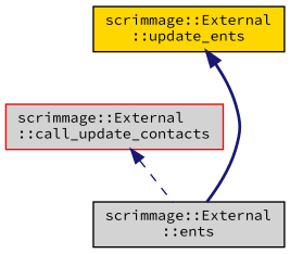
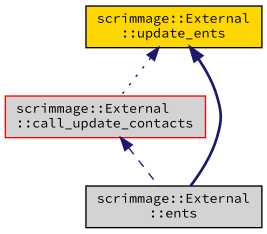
  digraph {
    fontname="Source Code Pro"
    rankdir=TB
    node [color=black fillcolor=lightgrey fontname="Source Code Pro" fontsize=10 shape=record style=filled]
    edge [color=midnightblue dir=back fontname="Source Code Pro" fontsize=10 labelfontname=Helvetica labelfontsize=10]
    n1 [fillcolor=gold fontcolor=black height=0.2 label="scrimmage::External\l::update_ents" width=0.4]
    n2 [color=red height=0.2 label="scrimmage::External\l::call_update_contacts" width=0.4]
    n3 [height=0.2 label="scrimmage::External\l::ents" width=0.4]
+   n1 -> n2 [style=dotted]
    n1 -> n3 [style=bold]
    n2 -> n3 [style=dashed]
  }
